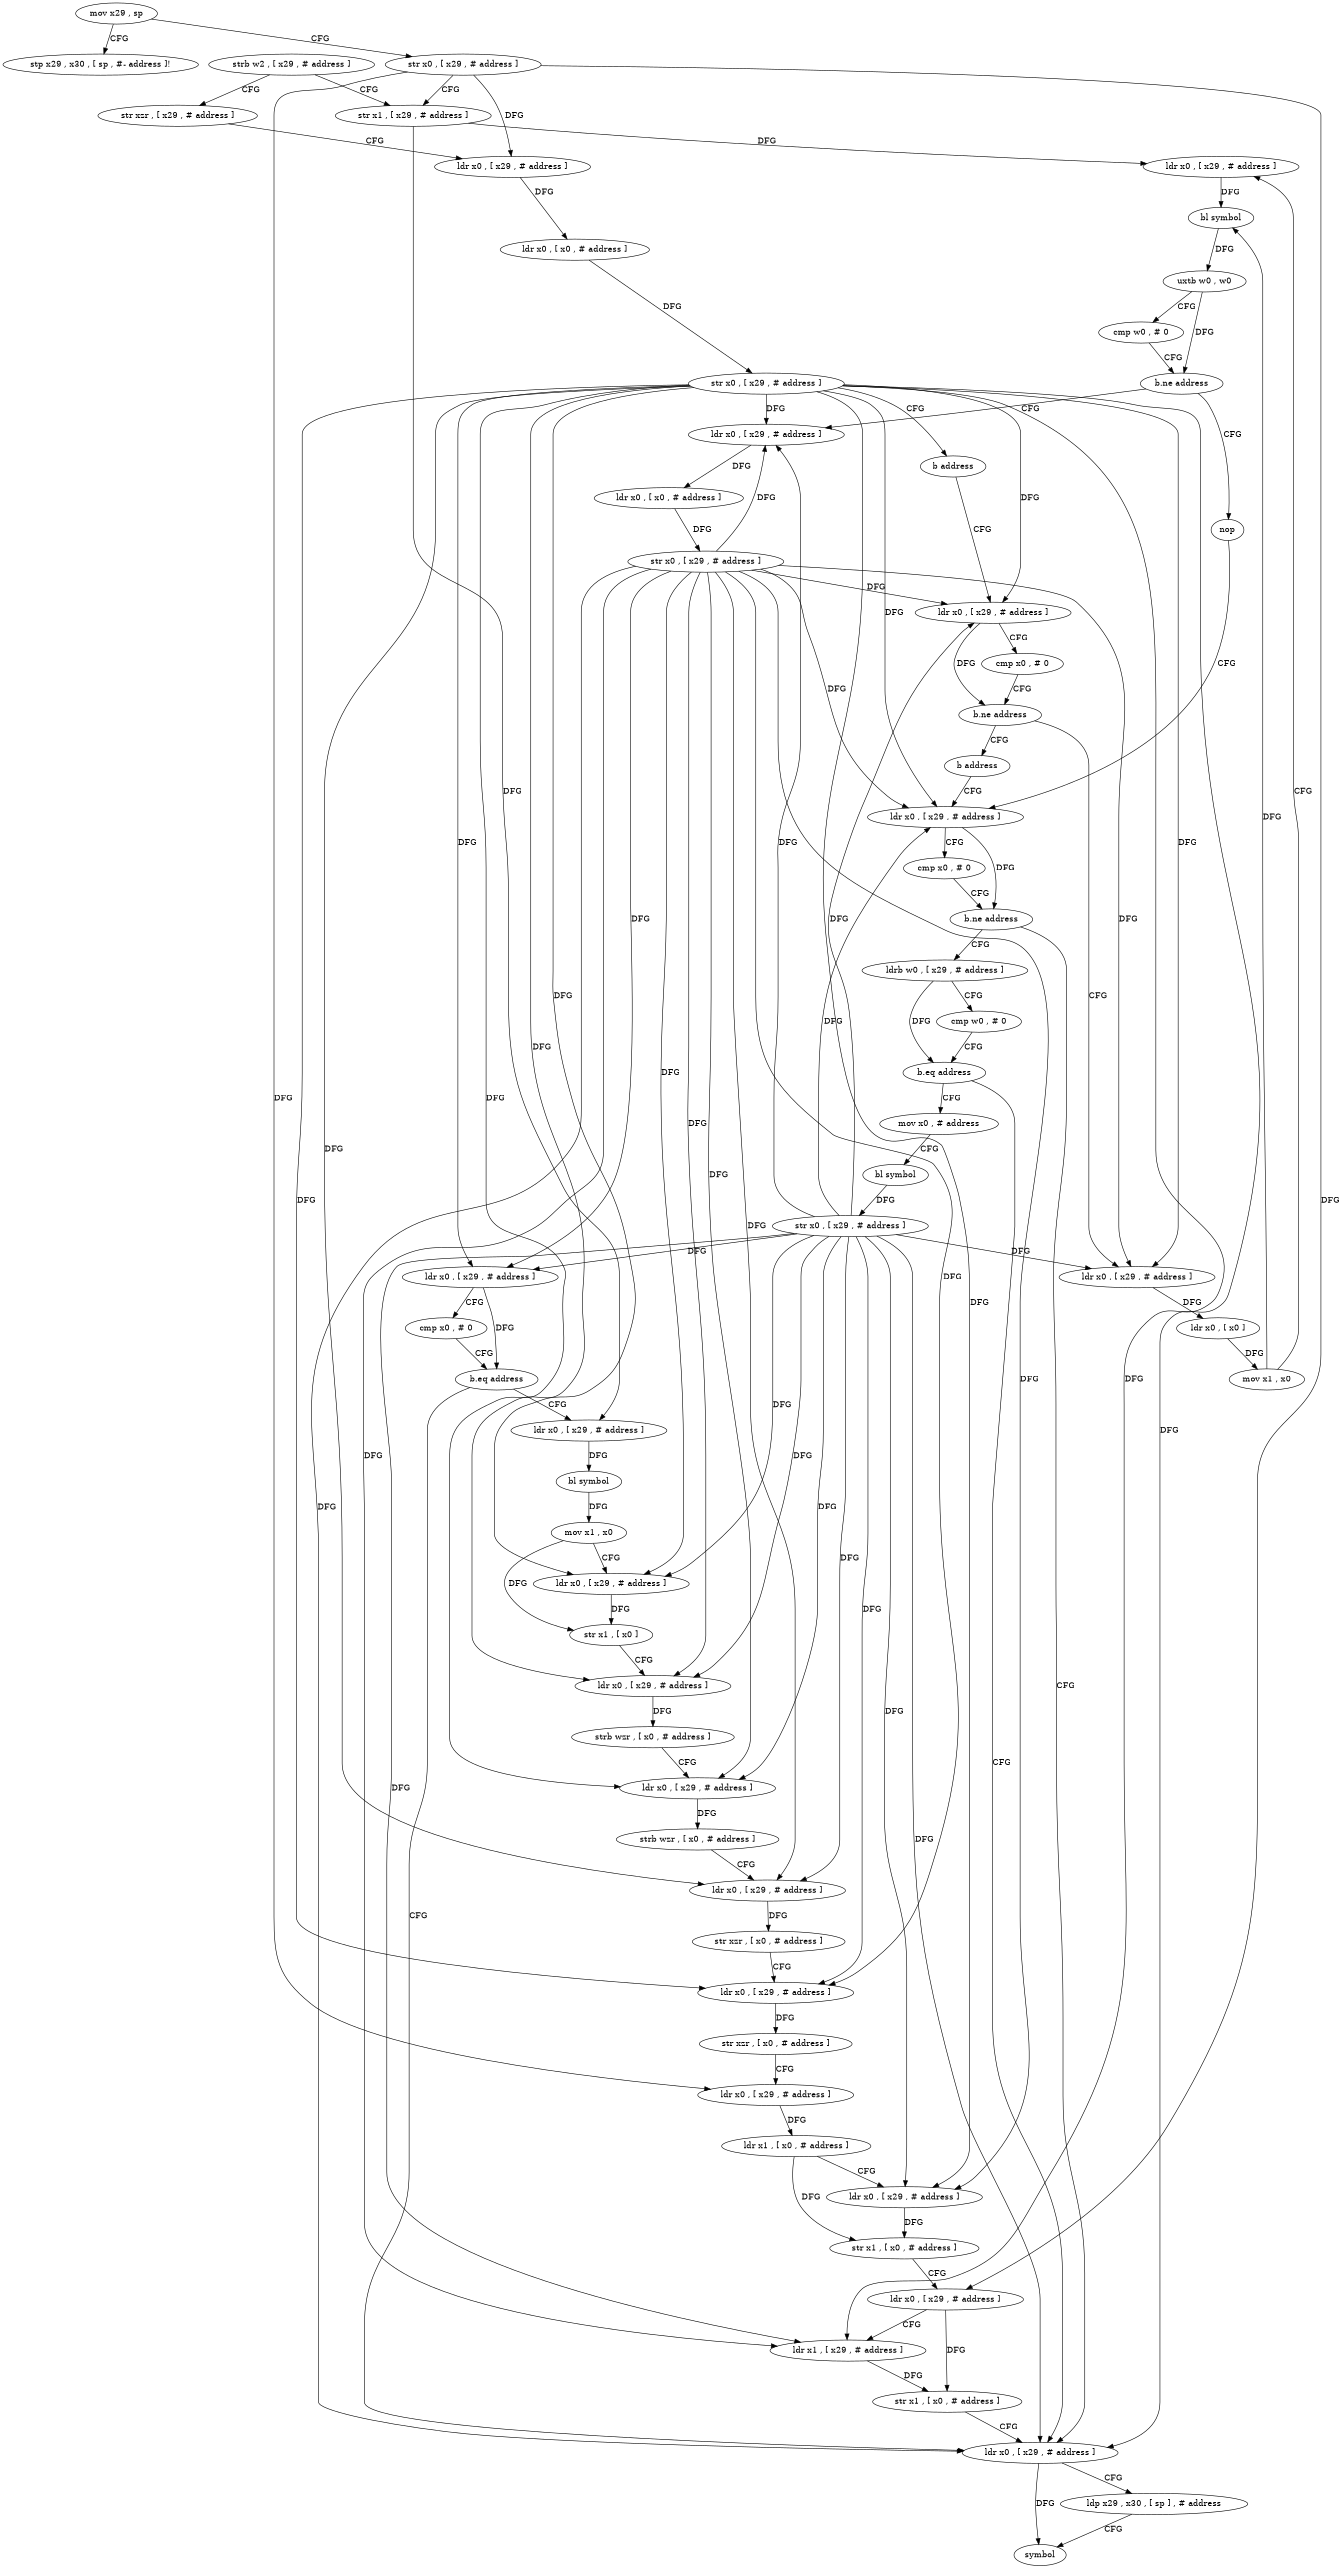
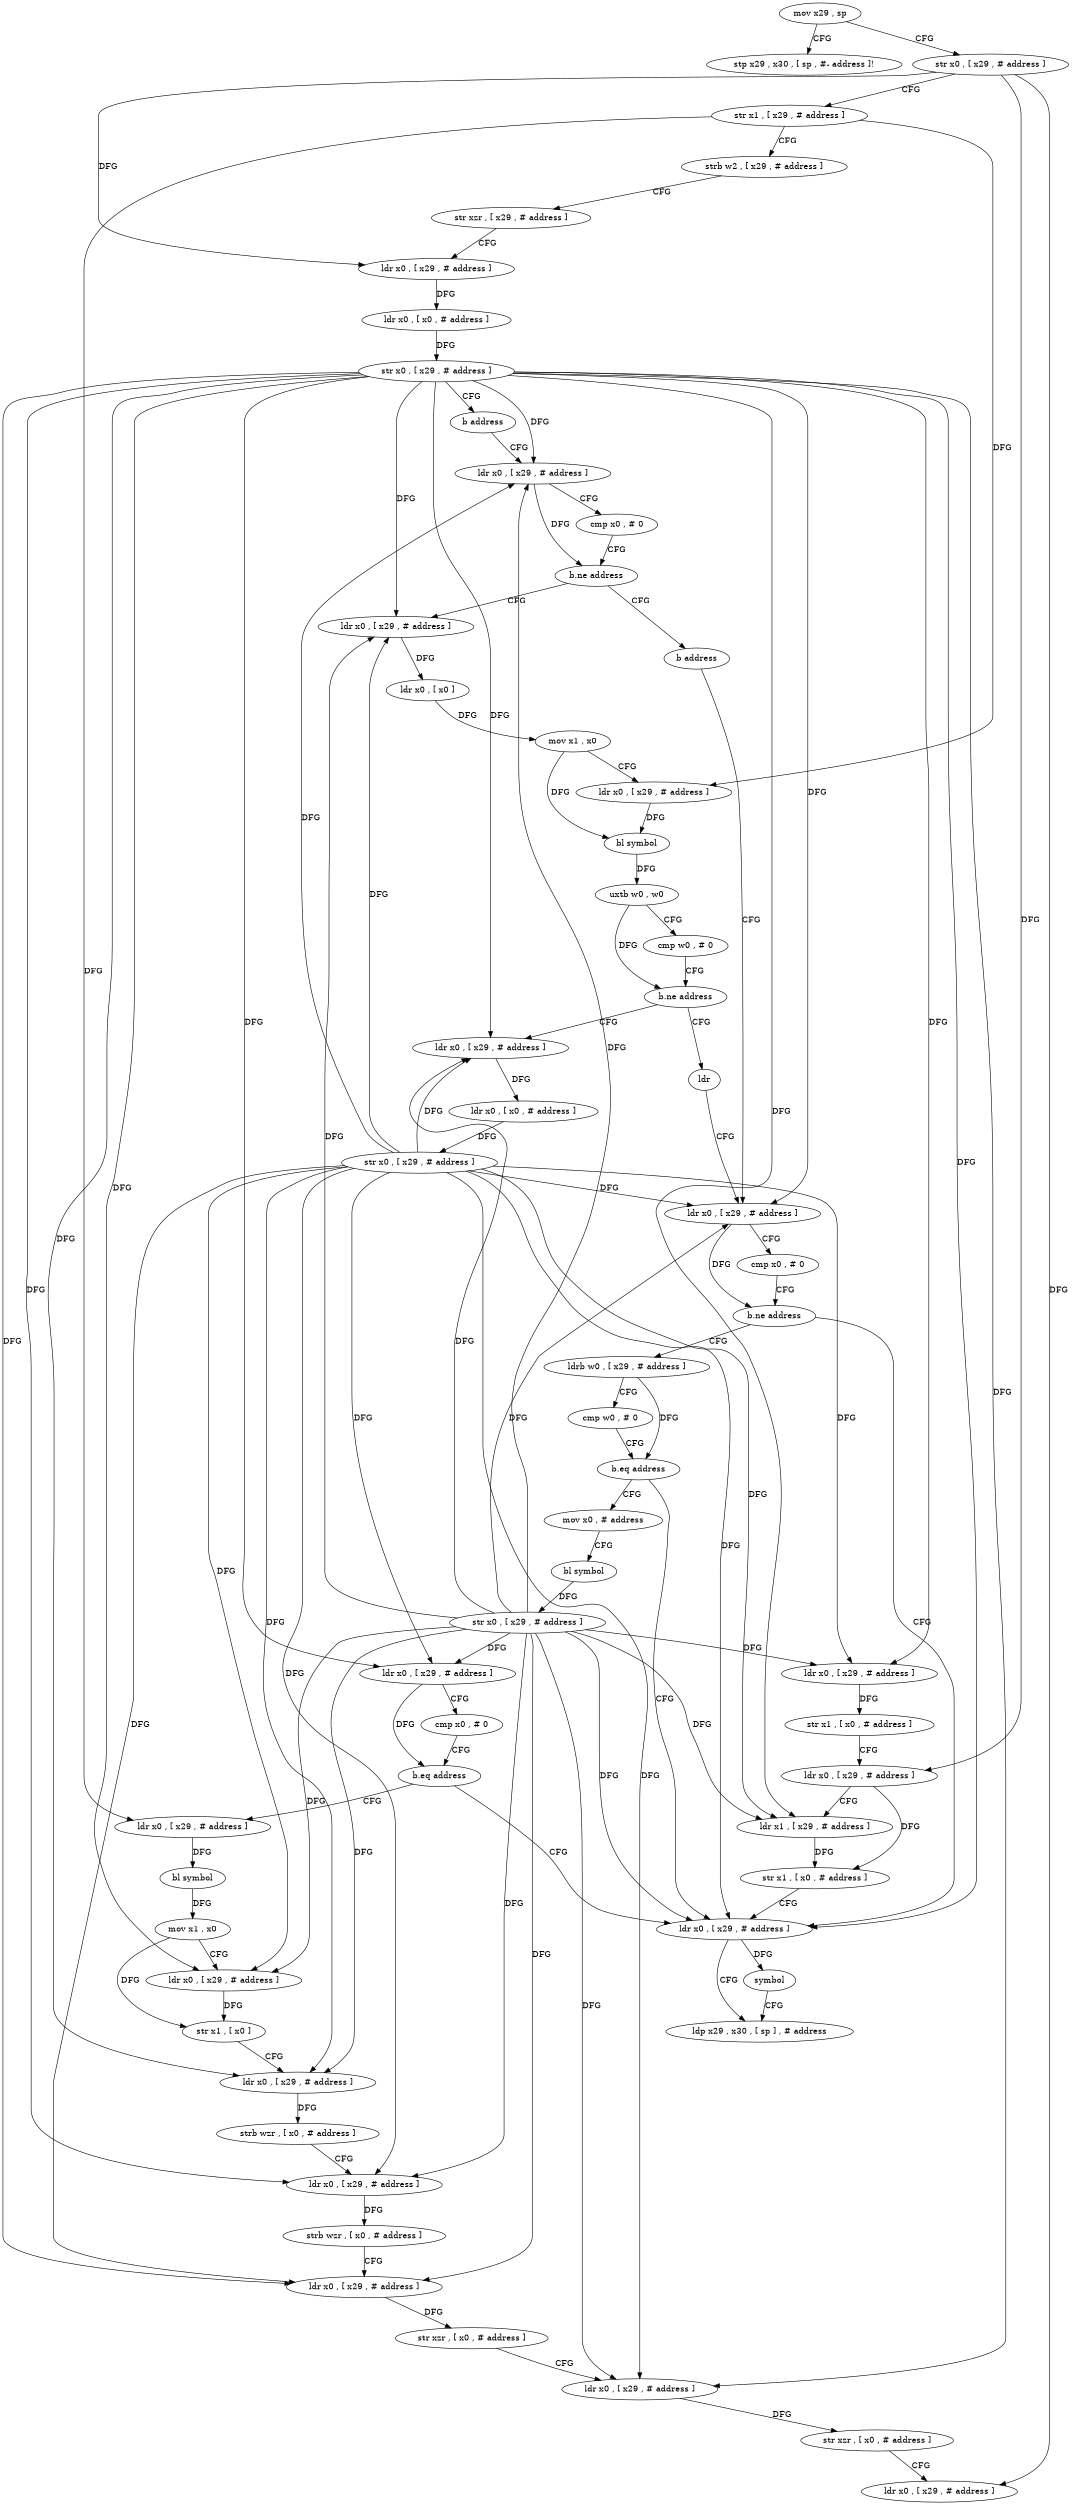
  digraph {
    n1 [label="stp x29 , x30 , [ sp , #- address ]!"]
    n2 [label="mov x29 , sp"]
    n3 [label="str x0 , [ x29 , # address ]"]
    n4 [label="str x1 , [ x29 , # address ]"]
    n5 [label="ldr x0 , [ x29 , # address ]"]
    n6 [label="ldr x0 , [ x29 , # address ]"]
    n7 [label="ldr x0 , [ x29 , # address ]"]
    n8 [label="strb w2 , [ x29 , # address ]"]
    n9 [label="ldr x0 , [ x29 , # address ]"]
    n10 [label="ldr x0 , [ x29 , # address ]"]
    n11 [label="ldr x0 , [ x0 , # address ]"]
-   n12 [label="ldr x1 , [ x0 , # address ]"]
    n13 [label="ldr x1 , [ x29 , # address ]"]
    n14 [label="str x1 , [ x0 , # address ]"]
    n15 [label="str xzr , [ x29 , # address ]"]
    n16 [label="bl symbol"]
    n17 [label="bl symbol"]
    n18 [label="ldrb w0 , [ x29 , # address ]"]
    n19 [label="cmp w0 , # 0"]
    n20 [label="b.eq address"]
    n21 [label="str x0 , [ x29 , # address ]"]
    n22 [label="b address"]
    n23 [label="ldr x0 , [ x29 , # address ]"]
    n24 [label="ldr x0 , [ x29 , # address ]"]
    n25 [label="ldr x0 , [ x29 , # address ]"]
    n26 [label="ldr x0 , [ x29 , # address ]"]
    n27 [label="ldr x0 , [ x29 , # address ]"]
    n28 [label="ldr x0 , [ x29 , # address ]"]
    n29 [label="ldr x0 , [ x29 , # address ]"]
    n30 [label="ldr x0 , [ x29 , # address ]"]
    n31 [label="ldr x0 , [ x29 , # address ]"]
    n32 [label="ldr x0 , [ x29 , # address ]"]
    n33 [label="ldr x0 , [ x29 , # address ]"]
    n34 [label="ldr x0 , [ x29 , # address ]"]
    n35 [label="cmp x0 , # 0"]
    n36 [label="b.ne address"]
    n37 [label="ldr x0 , [ x0 ]"]
    n38 [label="ldr x0 , [ x0 , # address ]"]
    n39 [label="cmp x0 , # 0"]
    n40 [label="b.ne address"]
    n41 [label="ldp x29 , x30 , [ sp ] , # address"]
    n42 [label=symbol]
    n43 [label="cmp x0 , # 0"]
    n44 [label="b.eq address"]
    n45 [label="str x1 , [ x0 ]"]
    n46 [label="strb wzr , [ x0 , # address ]"]
    n47 [label="strb wzr , [ x0 , # address ]"]
    n48 [label="str xzr , [ x0 , # address ]"]
    n49 [label="str xzr , [ x0 , # address ]"]
    n50 [label="str x1 , [ x0 , # address ]"]
    n51 [label="b address"]
    n52 [label="mov x1 , x0"]
    n53 [label="uxtb w0 , w0"]
    n54 [label="cmp w0 , # 0"]
    n55 [label="b.ne address"]
-   n56 [label=nop]
+   n56 [label=ldr]
    n57 [label="str x0 , [ x29 , # address ]"]
    n58 [label="mov x0 , # address"]
    n59 [label="bl symbol"]
    n60 [label="str x0 , [ x29 , # address ]"]
    n61 [label="mov x1 , x0"]
    n2 -> n1 [label=CFG]
    n2 -> n3 [label=CFG]
    n3 -> n4 [label=CFG]
    n3 -> n5 [label=DFG]
    n3 -> n6 [label=DFG]
    n3 -> n7 [label=DFG]
-   n8 -> n4 [label=CFG]
+   n4 -> n8 [label=CFG]
    n4 -> n9 [label=DFG]
    n4 -> n10 [label=DFG]
    n5 -> n11 [label=DFG]
-   n6 -> n12 [label=DFG]
    n7 -> n13 [label=CFG]
    n7 -> n14 [label=DFG]
    n8 -> n15 [label=CFG]
    n9 -> n16 [label=DFG]
    n10 -> n17 [label=DFG]
    n11 -> n21 [label=DFG]
-   n12 -> n34 [label=CFG]
-   n12 -> n50 [label=DFG]
    n13 -> n14 [label=DFG]
    n14 -> n27 [label=CFG]
    n15 -> n5 [label=CFG]
    n16 -> n53 [label=DFG]
    n17 -> n61 [label=DFG]
    n18 -> n19 [label=CFG]
    n18 -> n20 [label=DFG]
    n19 -> n20 [label=CFG]
    n20 -> n27 [label=CFG]
    n20 -> n58 [label=CFG]
    n21 -> n13 [label=DFG]
    n21 -> n22 [label=CFG]
    n21 -> n23 [label=DFG]
    n21 -> n24 [label=DFG]
    n21 -> n25 [label=DFG]
    n21 -> n26 [label=DFG]
    n21 -> n27 [label=DFG]
    n21 -> n28 [label=DFG]
    n21 -> n29 [label=DFG]
    n21 -> n30 [label=DFG]
    n21 -> n31 [label=DFG]
    n21 -> n32 [label=DFG]
    n21 -> n33 [label=DFG]
    n21 -> n34 [label=DFG]
    n22 -> n23 [label=CFG]
    n23 -> n35 [label=CFG]
    n23 -> n36 [label=DFG]
    n24 -> n37 [label=DFG]
    n25 -> n38 [label=DFG]
    n26 -> n39 [label=CFG]
    n26 -> n40 [label=DFG]
    n27 -> n41 [label=CFG]
    n27 -> n42 [label=DFG]
    n28 -> n43 [label=CFG]
    n28 -> n44 [label=DFG]
    n29 -> n45 [label=DFG]
    n30 -> n46 [label=DFG]
    n31 -> n47 [label=DFG]
    n32 -> n48 [label=DFG]
    n33 -> n49 [label=DFG]
    n34 -> n50 [label=DFG]
    n35 -> n36 [label=CFG]
    n36 -> n24 [label=CFG]
    n36 -> n51 [label=CFG]
    n37 -> n52 [label=DFG]
    n38 -> n57 [label=DFG]
    n39 -> n40 [label=CFG]
    n40 -> n18 [label=CFG]
    n40 -> n27 [label=CFG]
-   n41 -> n42 [label=CFG]
+   n42 -> n41 [label=CFG]
    n43 -> n44 [label=CFG]
    n44 -> n10 [label=CFG]
    n44 -> n27 [label=CFG]
    n45 -> n30 [label=CFG]
    n46 -> n31 [label=CFG]
    n47 -> n32 [label=CFG]
    n48 -> n33 [label=CFG]
    n49 -> n6 [label=CFG]
    n50 -> n7 [label=CFG]
    n51 -> n26 [label=CFG]
    n52 -> n9 [label=CFG]
    n52 -> n16 [label=DFG]
    n53 -> n54 [label=CFG]
    n53 -> n55 [label=DFG]
    n54 -> n55 [label=CFG]
    n55 -> n25 [label=CFG]
    n55 -> n56 [label=CFG]
    n56 -> n26 [label=CFG]
    n57 -> n13 [label=DFG]
    n57 -> n23 [label=DFG]
    n57 -> n24 [label=DFG]
    n57 -> n25 [label=DFG]
    n57 -> n26 [label=DFG]
    n57 -> n27 [label=DFG]
    n57 -> n28 [label=DFG]
    n57 -> n29 [label=DFG]
    n57 -> n30 [label=DFG]
    n57 -> n31 [label=DFG]
    n57 -> n32 [label=DFG]
    n57 -> n33 [label=DFG]
    n57 -> n34 [label=DFG]
    n58 -> n59 [label=CFG]
    n59 -> n60 [label=DFG]
    n60 -> n13 [label=DFG]
    n60 -> n23 [label=DFG]
    n60 -> n24 [label=DFG]
    n60 -> n25 [label=DFG]
    n60 -> n26 [label=DFG]
    n60 -> n27 [label=DFG]
    n60 -> n28 [label=DFG]
    n60 -> n29 [label=DFG]
    n60 -> n30 [label=DFG]
    n60 -> n31 [label=DFG]
    n60 -> n32 [label=DFG]
    n60 -> n33 [label=DFG]
    n60 -> n34 [label=DFG]
    n61 -> n29 [label=CFG]
    n61 -> n45 [label=DFG]
  }
